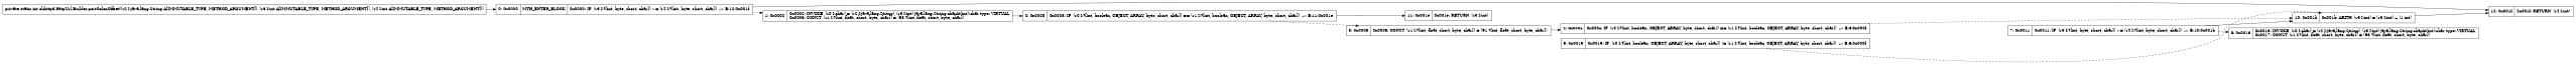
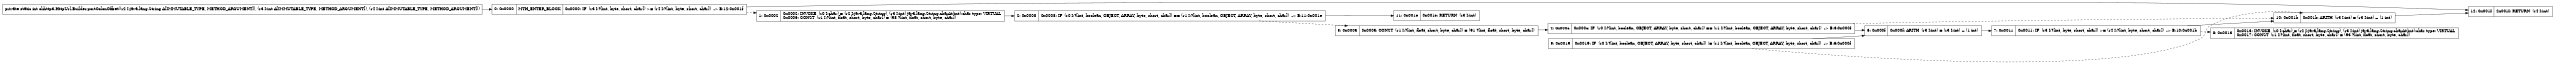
  digraph {
    rankdir=LR
    node [shape=record]
    n1 [label="{0\:\ 0x0000|MTH_ENTER_BLOCK\l|0x0000: IF  (r3 I:?[int, byte, short, char]) \>= (r4 I:?[int, byte, short, char])  \-\> B:12:0x001f \l}"]
    n2 [label="{1\:\ 0x0002|0x0002: INVOKE  (r0 I:char) = (r2 I:java.lang.String), (r3 I:int) java.lang.String.charAt(int):char type: VIRTUAL \l0x0006: CONST  (r1 I:?[int, float, short, byte, char]) = (58 ?[int, float, short, byte, char]) \l}"]
    n3 [label="{12\:\ 0x001f|2x001f: RETURN  (r4 I:int) \l}"]
    n4 [label="{2\:\ 0x0008|0x0008: IF  (r0 I:?[int, boolean, OBJECT, ARRAY, byte, short, char]) == (r1 I:?[int, boolean, OBJECT, ARRAY, byte, short, char])  \-\> B:11:0x001e \l}"]
    n5 [label="{3\:\ 0x000a|0x000a: CONST  (r1 I:?[int, float, short, byte, char]) = (91 ?[int, float, short, byte, char]) \l}"]
    n6 [label="{11\:\ 0x001e|0x001e: RETURN  (r3 I:int) \l}"]
    n7 [label="{4\:\ 0x000c|0x000c: IF  (r0 I:?[int, boolean, OBJECT, ARRAY, byte, short, char]) == (r1 I:?[int, boolean, OBJECT, ARRAY, byte, short, char])  \-\> B:6:0x000f \l}"]
+   n8 [label="{6\:\ 0x000f|0x000f: ARITH  (r3 I:int) = (r3 I:int) + (1 int) \l}"]
    n9 [label="{10\:\ 0x001b|0x001b: ARITH  (r3 I:int) = (r3 I:int) + (1 int) \l}"]
    n10 [label="{7\:\ 0x0011|0x0011: IF  (r3 I:?[int, byte, short, char]) \>= (r4 I:?[int, byte, short, char])  \-\> B:10:0x001b \l}"]
    n11 [label="{8\:\ 0x0013|0x0013: INVOKE  (r0 I:char) = (r2 I:java.lang.String), (r3 I:int) java.lang.String.charAt(int):char type: VIRTUAL \l0x0017: CONST  (r1 I:?[int, float, short, byte, char]) = (93 ?[int, float, short, byte, char]) \l}"]
    n12 [label="{9\:\ 0x0019|0x0019: IF  (r0 I:?[int, boolean, OBJECT, ARRAY, byte, short, char]) != (r1 I:?[int, boolean, OBJECT, ARRAY, byte, short, char])  \-\> B:6:0x000f \l}"]
    n13 [label="{private static int okhttp3.HttpUrl.Builder.portColonOffset((r2 I:java.lang.String A[IMMUTABLE_TYPE, METHOD_ARGUMENT]), (r3 I:int A[IMMUTABLE_TYPE, METHOD_ARGUMENT]), (r4 I:int A[IMMUTABLE_TYPE, METHOD_ARGUMENT])) }"]
    n1 -> n2 [style=dashed]
    n1 -> n3
    n2 -> n4
    n4 -> n5 [style=dashed]
    n4 -> n6
    n5 -> n7
+   n7 -> n8
    n7 -> n9 [style=dashed]
+   n8 -> n10
    n9 -> n3
    n10 -> n9
    n10 -> n11 [style=dashed]
+   n12 -> n8
    n12 -> n9 [style=dashed]
    n13 -> n1
  }
